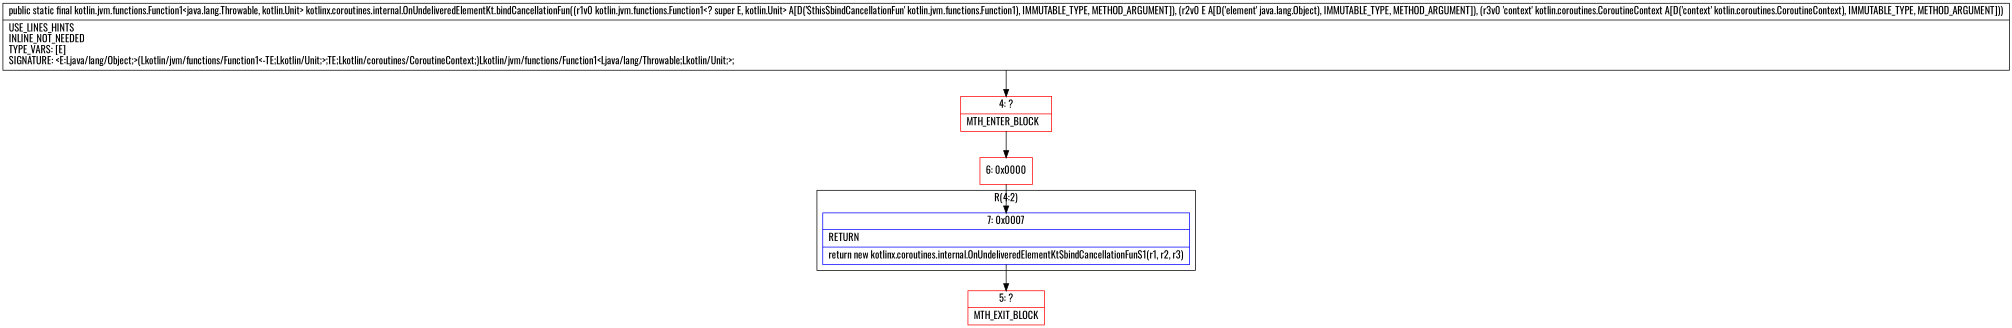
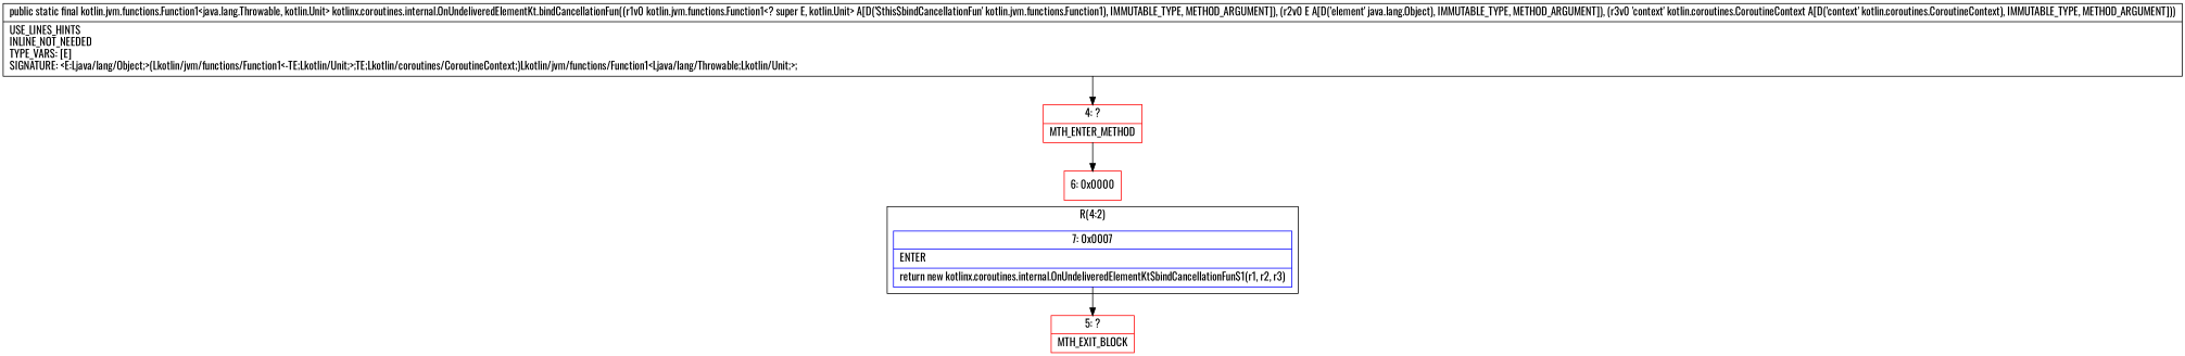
  digraph {
    fontname=Oswald
    node [color=red fontname=Oswald shape=record]
    edge [fontname=Oswald]
-   n1 [color=blue label="{7\:\ 0x0007|RETURN\l|return new kotlinx.coroutines.internal.OnUndeliveredElementKt$bindCancellationFun$1(r1, r2, r3)\l}"]
+   n1 [color=blue label="{7\:\ 0x0007|ENTER\l|return new kotlinx.coroutines.internal.OnUndeliveredElementKt$bindCancellationFun$1(r1, r2, r3)\l}"]
    n2 [label="{5\:\ ?|MTH_EXIT_BLOCK\l}"]
-   n3 [label="{4\:\ ?|MTH_ENTER_BLOCK\l}"]
+   n3 [label="{4\:\ ?|MTH_ENTER_METHOD\l}"]
    n4 [label="{6\:\ 0x0000}"]
    n5 [label="{public static final kotlin.jvm.functions.Function1\<java.lang.Throwable, kotlin.Unit\> kotlinx.coroutines.internal.OnUndeliveredElementKt.bindCancellationFun((r1v0 kotlin.jvm.functions.Function1\<? super E, kotlin.Unit\> A[D('$this$bindCancellationFun' kotlin.jvm.functions.Function1), IMMUTABLE_TYPE, METHOD_ARGUMENT]), (r2v0 E A[D('element' java.lang.Object), IMMUTABLE_TYPE, METHOD_ARGUMENT]), (r3v0 'context' kotlin.coroutines.CoroutineContext A[D('context' kotlin.coroutines.CoroutineContext), IMMUTABLE_TYPE, METHOD_ARGUMENT]))  | USE_LINES_HINTS\lINLINE_NOT_NEEDED\lTYPE_VARS: [E]\lSIGNATURE: \<E:Ljava\/lang\/Object;\>(Lkotlin\/jvm\/functions\/Function1\<\-TE;Lkotlin\/Unit;\>;TE;Lkotlin\/coroutines\/CoroutineContext;)Lkotlin\/jvm\/functions\/Function1\<Ljava\/lang\/Throwable;Lkotlin\/Unit;\>;\l}" color=""]
    subgraph cluster_1 {
      label="R(4:2)"
      n1
    }
    n1 -> n2
    n3 -> n4
-   n4 -> n1
    n5 -> n3
  }
